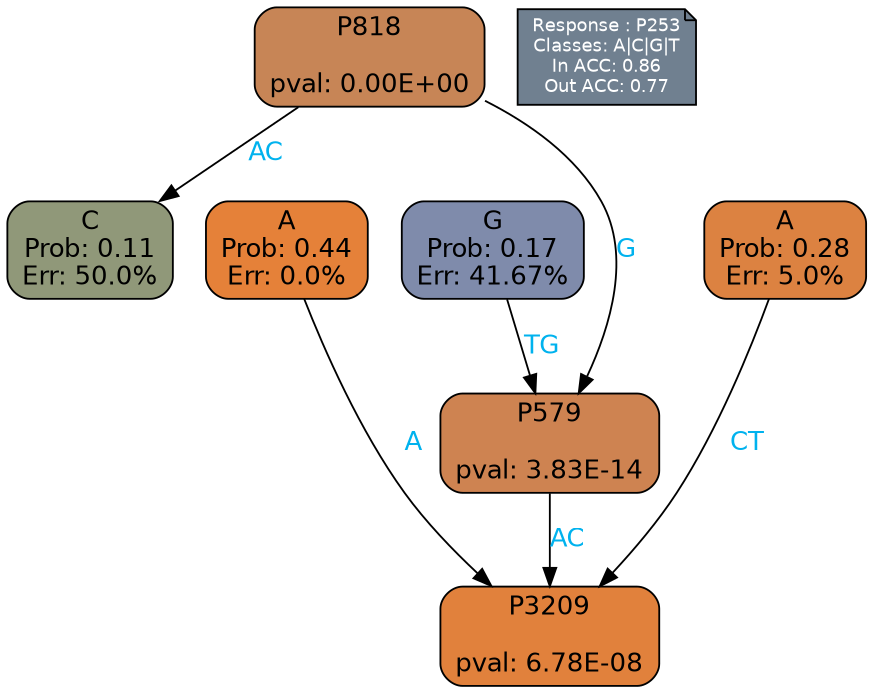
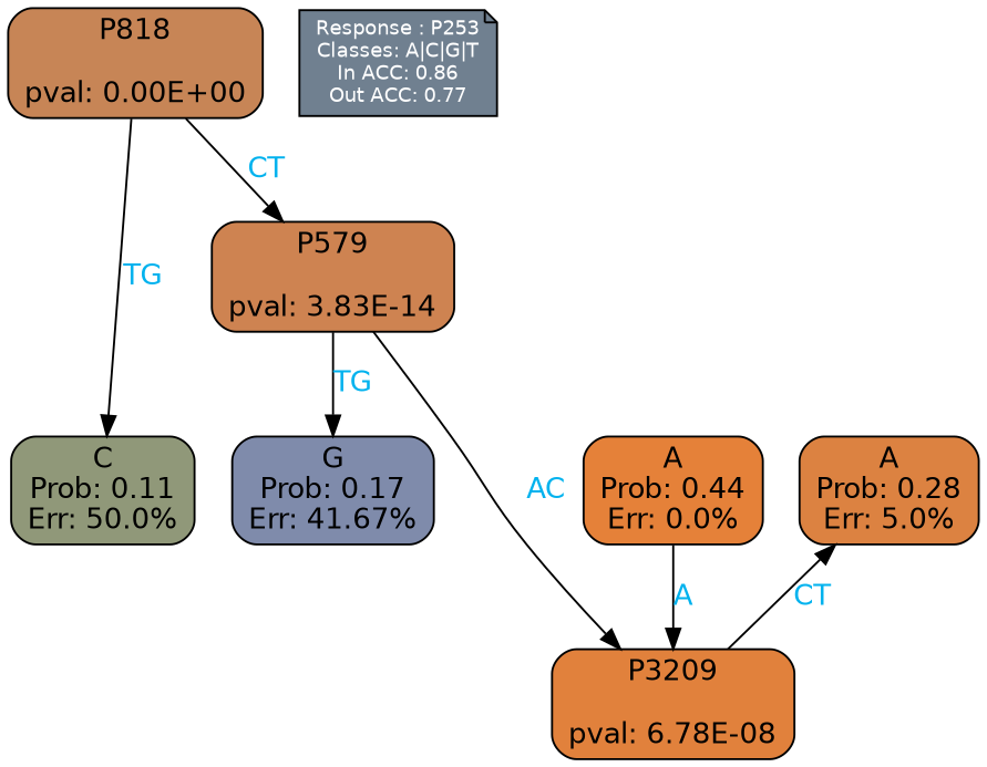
  digraph {
    ranksep=equally
    splines=polylines
    node [color=black fontname=helvetica shape=box style="filled, rounded"]
    edge [fontcolor=deepskyblue2 fontname=helvetica]
    n1 [fillcolor="#909879" label="C\nProb: 0.11\nErr: 50.0%"]
    n2 [fillcolor="#e58139" label="A\nProb: 0.44\nErr: 0.0%"]
    n3 [fillcolor="#dc8241" label="A\nProb: 0.28\nErr: 5.0%"]
    n4 [fillcolor="#7f8bab" label="G\nProb: 0.17\nErr: 41.67%"]
    n5 [align=left fillcolor=slategray fontcolor=white fontsize=10 label="Response : P253\nClasses: A|C|G|T\nIn ACC: 0.86\nOut ACC: 0.77\n" shape=note style=filled]
    n6 [fillcolor="#c78556" label="P818\n\npval: 0.00E+00"]
    n7 [fillcolor="#e1813c" label="P3209\n\npval: 6.78E-08"]
    n8 [fillcolor="#ce8351" label="P579\n\npval: 3.83E-14"]
    subgraph sub_1 {
      rank=same
      n1
      n2
      n3
      n4
    }
    subgraph sub_2 {
      rank=same
      n5
      n6
    }
    n2 -> n7 [label=A]
-   n6 -> n1 [label=AC]
-   n6 -> n8 [label=G]
-   n3 -> n7 [label=CT]
-   n4 -> n8 [label=TG]
+   n6 -> n1 [label=TG]
+   n6 -> n8 [label=CT]
+   n7 -> n3 [label=CT]
+   n8 -> n4 [label=TG]
    n8 -> n7 [label=AC]
  }
